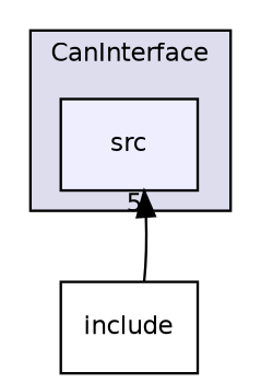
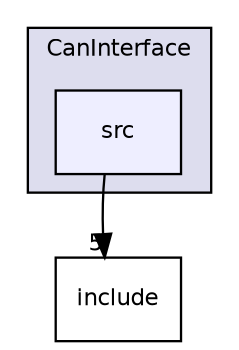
  digraph {
    compound=true
    node [fontname=Helvetica fontsize=10 shape=box]
    n1 [fillcolor="#eeeeff" label=src pencolor=black style=filled]
    n2 [label=include]
    subgraph cluster_1 {
      bgcolor="#ddddee"
      fontname=Helvetica
      fontsize=10
      label=CanInterface
      pencolor=black
      n1
    }
-   n2 -> n1 [headlabel=5 labeldistance=1.5 labelfontname=Helvetica labelfontsize=10]
+   n1 -> n2 [headlabel=5 labeldistance=1.5 labelfontname=Helvetica labelfontsize=10]
  }
